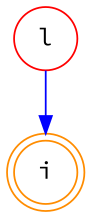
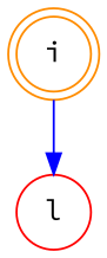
  digraph {
    fontname="Source Code Pro"
    node [fontname="Source Code Pro"]
    i [color=darkorange shape=doublecircle]
    l [color=red shape=circle]
-   l -> i [color=blue fontname="Source Code Pro"]
+   i -> l [color=blue fontname="Source Code Pro"]
  }
